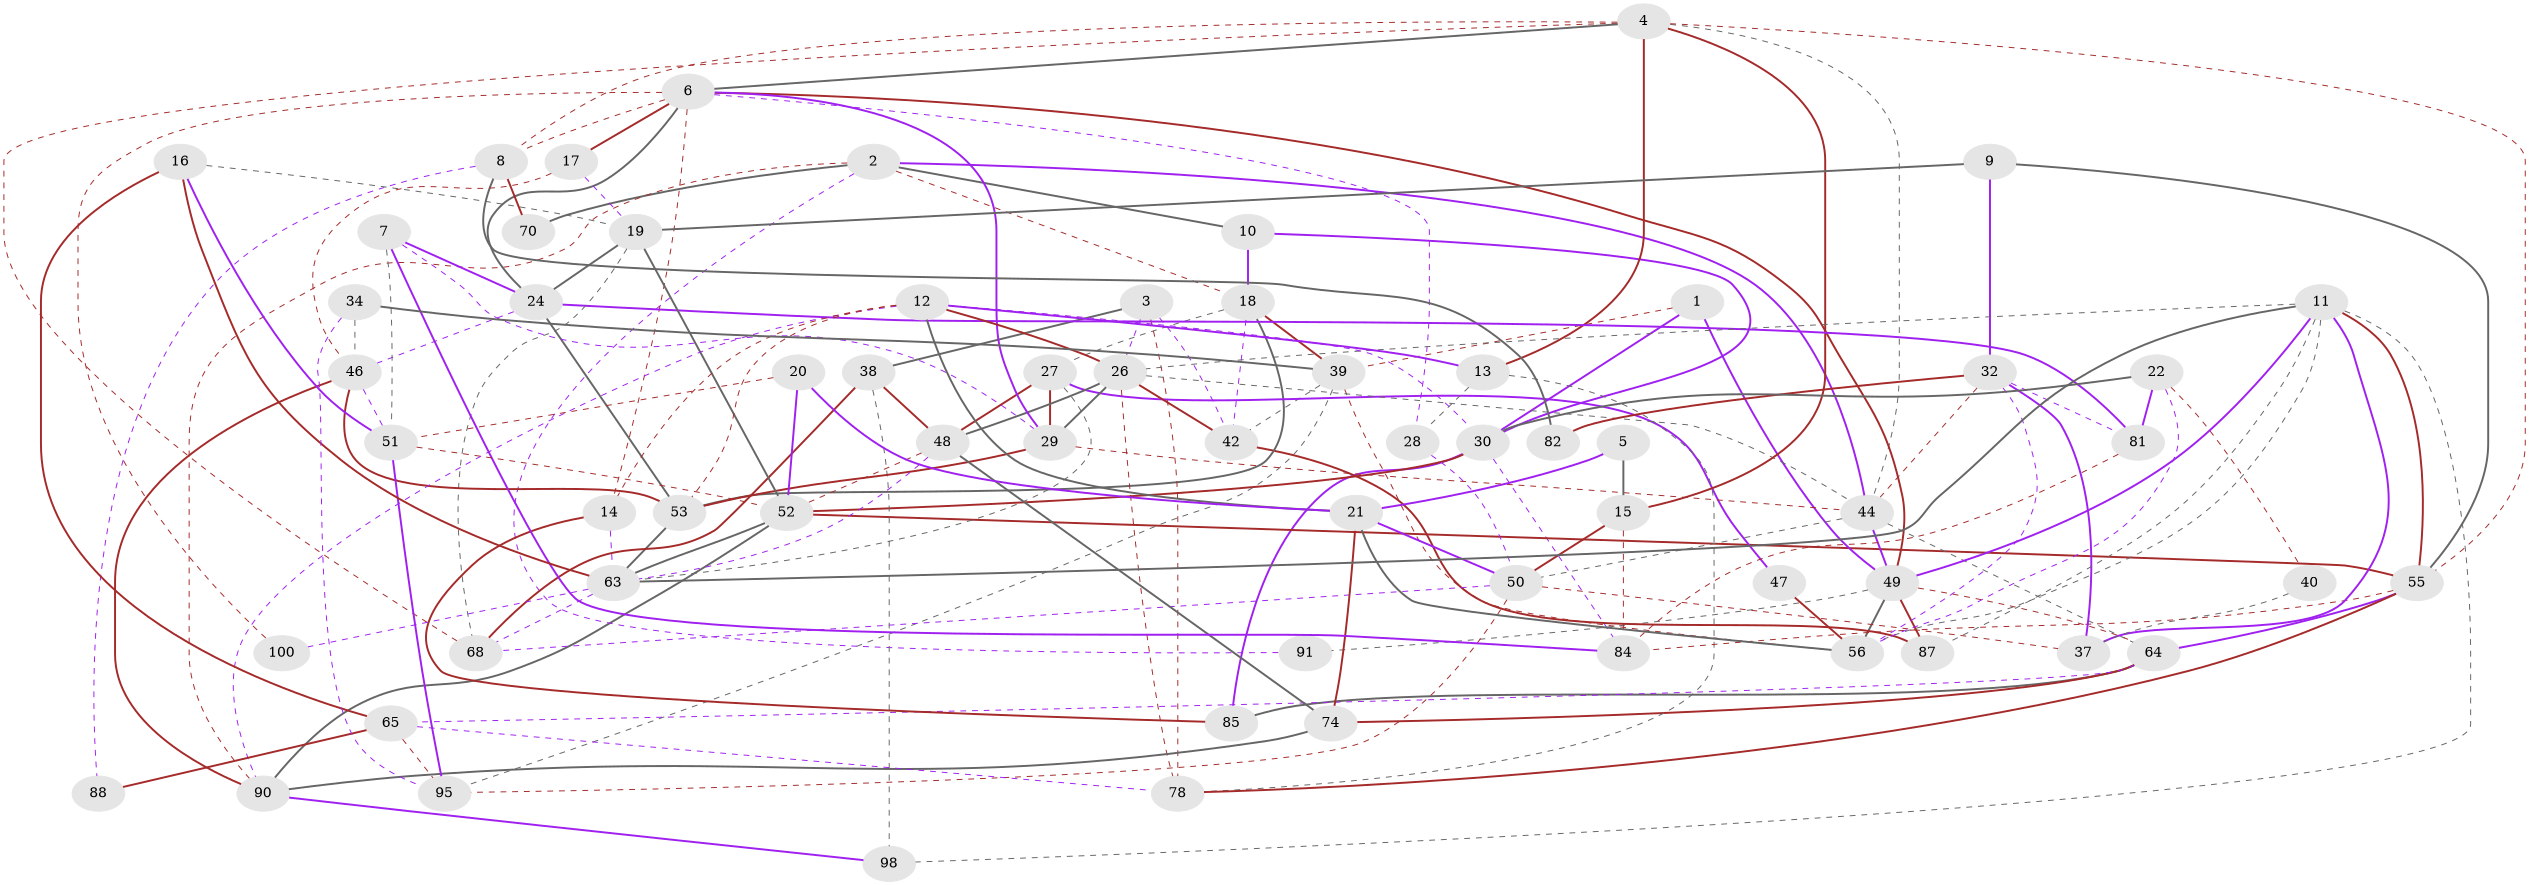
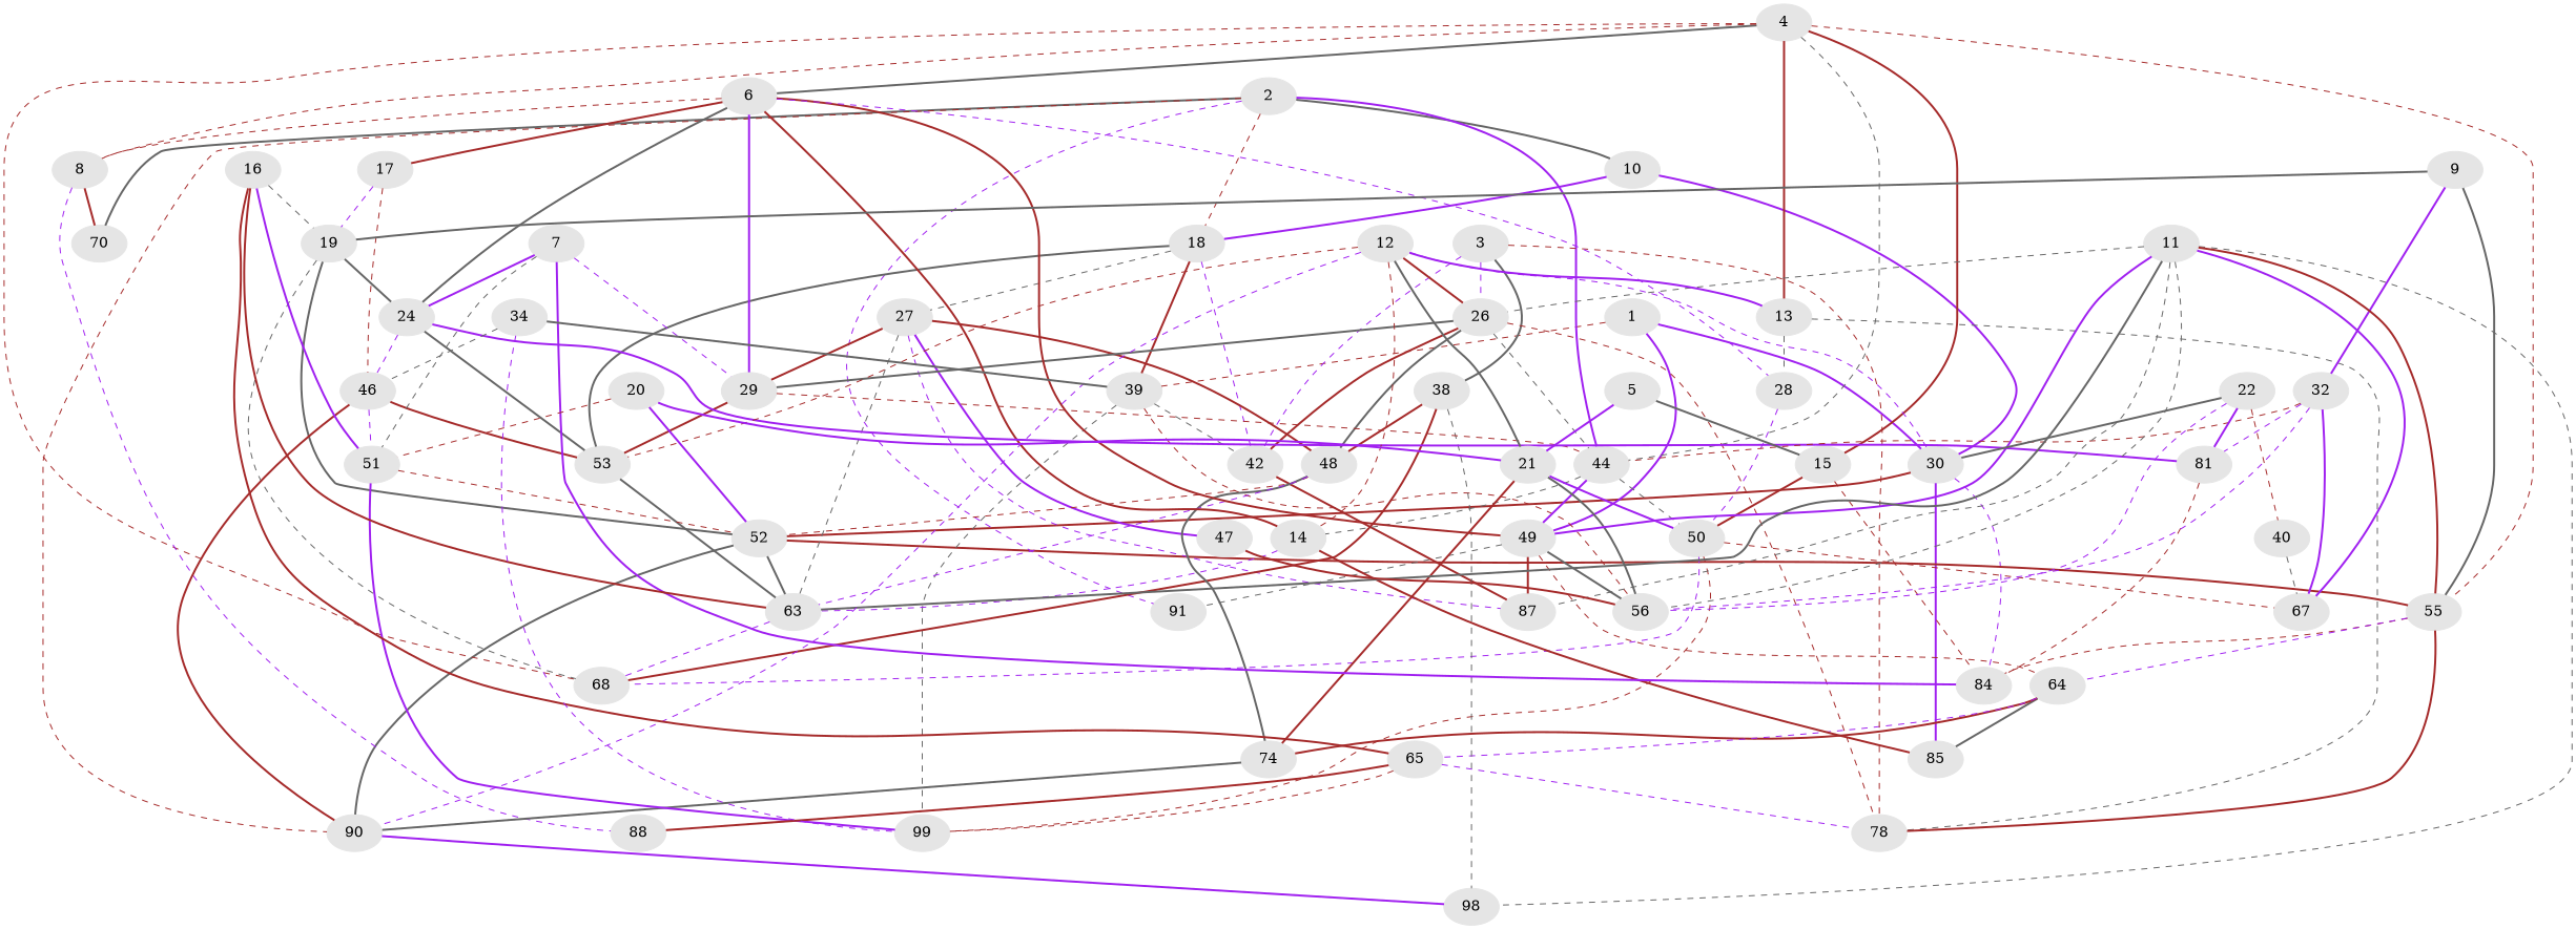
  graph {
    node [color=gray90 style=filled]
    edge [color=brown style=bold]
    30 [super="+36"]
    84
    85
    52 [super="+89"]
    1
    39 [super="+45"]
    49 [super="+75"]
    42
    56 [super="+79"]
-   99 [label=95]
+   99
    91
    87
    64 [super="+96"]
    2 [super="+94"]
    10
    18 [super="+83"]
    44 [super="+59"]
    70
    90 [super="+93"]
    53 [super="+54"]
    27 [super="+57"]
    50 [super="+92"]
    98
    3 [super="+60"]
    26 [super="+43"]
    38 [super="+71"]
    78
    29 [super="+33"]
    48 [super="+73"]
    68
    4 [super="+15"]
    6 [super="+66"]
    8 [super="+25"]
    13
    n35 [label=15]
    55 [super="+80"]
    14 [super="+23"]
    17 [super="+61"]
    24 [super="+95"]
    28
-   100
-   82
    88
    21 [super="+69"]
    74
    5
    63 [super="+76"]
    19 [super="+72"]
    46
    81
    7 [super="+37"]
    51 [super="+58"]
    9
    32 [super="+62"]
-   67 [label=37]
+   67
    11 [super="+31"]
    12 [super="+97"]
    16 [super="+77"]
    65 [super="+86"]
    47
    20
    22
    40
    34
    30 -- 84 [color=purple style=dashed]
    30 -- 85 [color=purple]
    30 -- 52
    52 -- 90 [color=gray40]
    52 -- 55
    52 -- 63 [color=gray40]
    1 -- 30 [color=purple]
    1 -- 39 [style=dashed]
    1 -- 49 [color=purple]
    39 -- 42 [color=gray40 style=dashed]
    39 -- 56 [style=dashed]
    39 -- 99 [color=gray40 style=dashed]
    49 -- 56 [color=gray40]
    49 -- 91 [color=gray40 style=dashed]
    49 -- 87
    49 -- 64 [style=dashed]
    42 -- 87
    64 -- 85 [color=gray40]
    64 -- 74
    64 -- 65 [color=purple style=dashed]
    2 -- 91 [color=purple style=dashed]
    2 -- 10 [color=gray40]
    2 -- 18 [style=dashed]
    2 -- 44 [color=purple]
    2 -- 70 [color=gray40]
    2 -- 90 [style=dashed]
    10 -- 30 [color=purple]
    10 -- 18 [color=purple]
    18 -- 39
    18 -- 42 [color=purple style=dashed]
    18 -- 53 [color=gray40]
    18 -- 27 [color=gray40 style=dashed]
    44 -- 49 [color=purple]
-   44 -- 64 [color=gray40 style=dashed]
+   44 -- 14 [color=gray40 style=dashed]
    44 -- 50 [color=gray40 style=dashed]
    90 -- 98 [color=purple]
    53 -- 63 [color=gray40]
+   27 -- 87 [color=purple style=dashed]
    27 -- 29
    27 -- 48
    27 -- 63 [color=gray40 style=dashed]
    27 -- 47 [color=purple]
    50 -- 99 [style=dashed]
    50 -- 68 [color=purple style=dashed]
    50 -- 67 [style=dashed]
    3 -- 42 [color=purple style=dashed]
    3 -- 26 [color=purple style=dashed]
    3 -- 38 [color=gray40]
    3 -- 78 [style=dashed]
    26 -- 42
    26 -- 44 [color=gray40 style=dashed]
    26 -- 78 [style=dashed]
    26 -- 29 [color=gray40]
    26 -- 48 [color=gray40]
    38 -- 98 [color=gray40 style=dashed]
    38 -- 48
    38 -- 68
    29 -- 44 [style=dashed]
    29 -- 53
    48 -- 52 [style=dashed]
    48 -- 74 [color=gray40]
    48 -- 63 [color=purple style=dashed]
    4 -- 44 [color=gray40 style=dashed]
    4 -- 68 [style=dashed]
    4 -- 6 [color=gray40]
    4 -- 8 [style=dashed]
    4 -- 13
    4 -- n35
    4 -- 55 [style=dashed]
    6 -- 49
    6 -- 29 [color=purple]
    6 -- 8 [style=dashed weight=2]
-   6 -- 14 [style=dashed]
+   6 -- 14
    6 -- 17
    6 -- 24 [color=gray40]
    6 -- 28 [color=purple style=dashed]
-   6 -- 100 [style=dashed]
    8 -- 70
-   8 -- 82 [color=gray40]
    8 -- 88 [color=purple style=dashed]
    13 -- 78 [color=gray40 style=dashed]
    13 -- 28 [color=gray40 style=dashed]
    n35 -- 84 [style=dashed]
    n35 -- 50
    55 -- 84 [style=dashed]
-   55 -- 64 [color=purple]
+   55 -- 64 [color=purple style=dashed]
    55 -- 78
    14 -- 85
    14 -- 63 [color=purple style=dashed]
    17 -- 19 [color=purple style=dashed]
    17 -- 46 [style=dashed]
    24 -- 53 [color=gray40]
    24 -- 46 [color=purple style=dashed]
    24 -- 81 [color=purple]
    28 -- 50 [color=purple style=dashed]
    21 -- 56 [color=gray40]
    21 -- 50 [color=purple]
    21 -- 74
    74 -- 90 [color=gray40]
    5 -- n35 [color=gray40]
    5 -- 21 [color=purple]
    63 -- 68 [color=purple style=dashed]
-   63 -- 100 [color=purple style=dashed]
    19 -- 52 [color=gray40]
    19 -- 68 [color=gray40 style=dashed weight=2]
    19 -- 24 [color=gray40]
    46 -- 90
    46 -- 53
    46 -- 51 [color=purple style=dashed weight=2]
    81 -- 84 [style=dashed]
    7 -- 84 [color=purple]
    7 -- 29 [color=purple style=dashed]
    7 -- 24 [color=purple]
    7 -- 51 [color=gray40 style=dashed]
    51 -- 52 [style=dashed]
    51 -- 99 [color=purple]
    9 -- 55 [color=gray40]
    9 -- 19 [color=gray40]
    9 -- 32 [color=purple]
    32 -- 56 [color=purple style=dashed]
    32 -- 44 [style=dashed]
-   32 -- 82
    32 -- 81 [color=purple style=dashed]
    32 -- 67 [color=purple]
    11 -- 49 [color=purple]
    11 -- 56 [color=gray40 style=dashed]
    11 -- 87 [color=gray40 style=dashed]
    11 -- 98 [color=gray40 style=dashed]
    11 -- 26 [color=gray40 style=dashed]
    11 -- 55
    11 -- 63 [color=gray40]
    11 -- 67 [color=purple]
    12 -- 30 [color=purple style=dashed]
    12 -- 90 [color=purple style=dashed]
    12 -- 53 [style=dashed]
    12 -- 26
    12 -- 13 [color=purple]
    12 -- 14 [style=dashed]
    12 -- 21 [color=gray40]
    16 -- 63
    16 -- 19 [color=gray40 style=dashed]
    16 -- 51 [color=purple]
    16 -- 65
    65 -- 99 [style=dashed]
    65 -- 78 [color=purple style=dashed]
    65 -- 88
    47 -- 56
    20 -- 52 [color=purple]
    20 -- 21 [color=purple]
    20 -- 51 [style=dashed]
    22 -- 30 [color=gray40]
    22 -- 56 [color=purple style=dashed]
    22 -- 81 [color=purple]
    22 -- 40 [style=dashed]
    40 -- 67 [color=gray40 style=dashed]
    34 -- 39 [color=gray40]
    34 -- 99 [color=purple style=dashed]
    34 -- 46 [color=gray40 style=dashed]
  }
